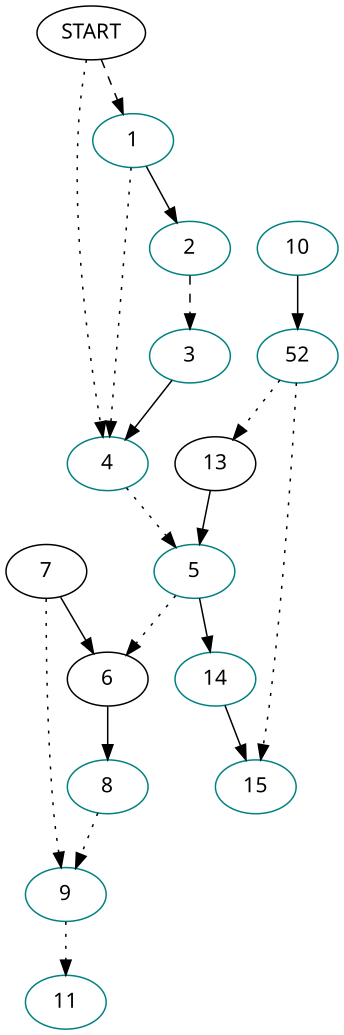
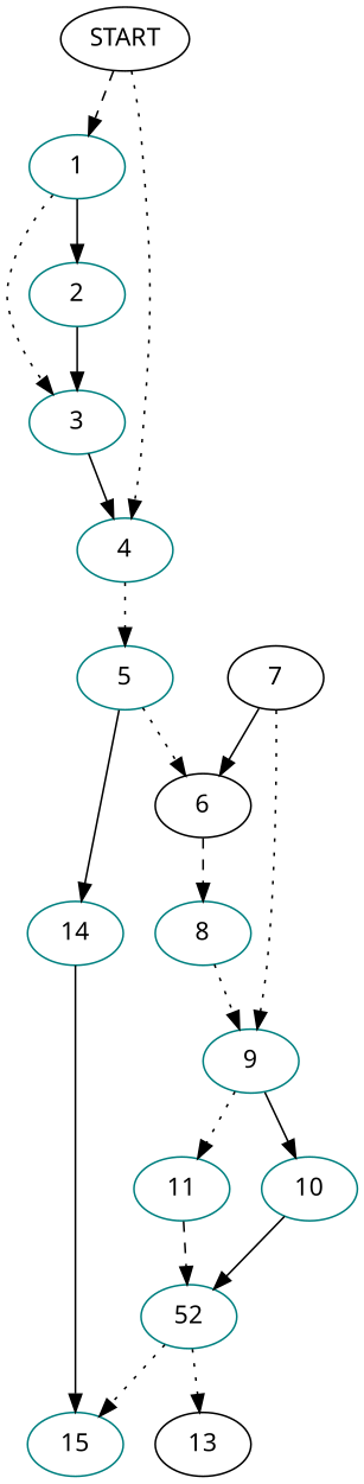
  digraph {
    fontname="Noto Sans"
    node [color=teal fontname="Noto Sans"]
    edge [fontname="Noto Sans" style=dotted]
    n1 [color=black label=START]
    1
    4
    2
    3
    5
    6 [color=black]
    14
    8
    15
    7 [color=black]
    9
    10
    11
    n15 [label=52]
    13 [color=black]
    n1 -> 1 [style=dashed]
    n1 -> 4
    1 -> 2 [style=solid]
-   1 -> 4
+   1 -> 3
    4 -> 5
-   2 -> 3 [style=dashed]
+   2 -> 3 [style=solid]
    3 -> 4 [style=solid]
    5 -> 6
    5 -> 14 [style=solid]
-   6 -> 8 [style=solid]
+   6 -> 8 [style=dashed]
    14 -> 15 [style=solid]
    8 -> 9
    7 -> 6 [style=solid]
    7 -> 9
+   9 -> 10 [style=solid]
    9 -> 11
    10 -> n15 [style=solid]
+   11 -> n15 [style=dashed]
    n15 -> 15 [tailport=s2]
    n15 -> 13
-   13 -> 5 [style=solid]
  }
